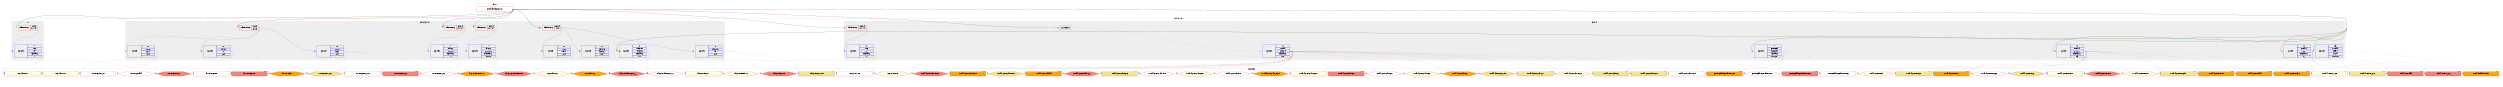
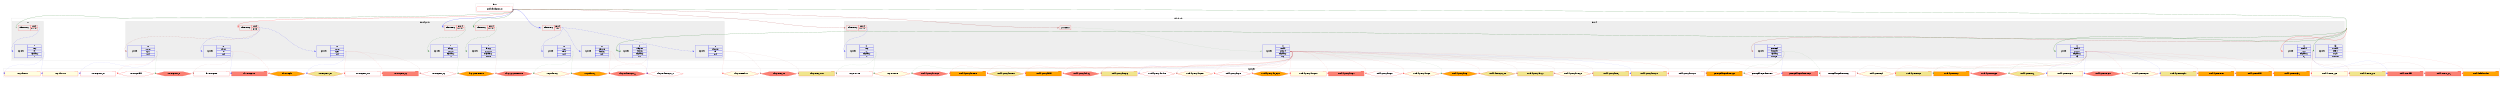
  digraph {
    compound=true
    concentrate=true
    fontname=Helvetica
    fontsize=10
    newrank=true
    rankdir=TB
    ranksep=1.5
    node [color=red fontname=Helvetica fontsize=10 shape=folder style=filled]
    edge [arrowhead=vee color=red headport=w style=dotted tailport=e weight=100]
    n1 [fillcolor=white label="app-text/tesseract-3.04.01" width=4]
    n2 [color=blue label=<<TABLE BORDER="0" CELLBORDER="1" CELLSPACING="0" CELLPADDING="4" WIDTH="220"><TR><TD ROWSPAN="6" CELLPADDING="30">pack_dep</TD></TR><TR><TD WIDTH="110">no</TD></TR><TR><TD>sys-devel</TD></TR><TR><TD>automake</TD></TR><TR><TD>greaterequal</TD></TR><TR><TD>1.15</TD></TR></TABLE>> shape=none style=""]
    n3 [label=<<TABLE BORDER="0" CELLBORDER="1" CELLSPACING="0" CELLPADDING="4"><TR><TD CELLPADDING="10">any_of_group</TD></TR></TABLE>> shape=none style=""]
    n4 [color=blue label=<<TABLE BORDER="0" CELLBORDER="1" CELLSPACING="0" CELLPADDING="4" WIDTH="220"><TR><TD ROWSPAN="6" CELLPADDING="30">pack_dep</TD></TR><TR><TD WIDTH="110">no</TD></TR><TR><TD>virtual</TD></TR><TR><TD>jdk</TD></TR><TR><TD>greaterequal</TD></TR><TR><TD>1.7</TD></TR></TABLE>> shape=none style=""]
    n5 [label=<<TABLE BORDER="0" CELLBORDER="1" CELLSPACING="0" CELLPADDING="4"><TR><TD ROWSPAN="3" CELLPADDING="10">use_conditional</TD></TR><TR><TD>positive</TD></TR><TR><TD>scrollview</TD></TR></TABLE>> shape=none style=""]
    n6 [color=blue label=<<TABLE BORDER="0" CELLBORDER="1" CELLSPACING="0" CELLPADDING="4" WIDTH="220"><TR><TD ROWSPAN="6" CELLPADDING="30">pack_dep</TD></TR><TR><TD WIDTH="110">no</TD></TR><TR><TD>app-portage</TD></TR><TR><TD>elt-patches</TD></TR><TR><TD>greaterequal</TD></TR><TR><TD>20170422</TD></TR></TABLE>> shape=none style=""]
    n7 [color=blue label=<<TABLE BORDER="0" CELLBORDER="1" CELLSPACING="0" CELLPADDING="4" WIDTH="220"><TR><TD ROWSPAN="6" CELLPADDING="30">pack_dep</TD></TR><TR><TD WIDTH="110">no</TD></TR><TR><TD>sys-devel</TD></TR><TR><TD>autoconf</TD></TR><TR><TD>greaterequal</TD></TR><TR><TD>2.69</TD></TR></TABLE>> shape=none style=""]
    n8 [color=blue label=<<TABLE BORDER="0" CELLBORDER="1" CELLSPACING="0" CELLPADDING="4" WIDTH="220"><TR><TD ROWSPAN="6" CELLPADDING="30">pack_dep</TD></TR><TR><TD WIDTH="110">no</TD></TR><TR><TD>sys-devel</TD></TR><TR><TD>libtool</TD></TR><TR><TD>greaterequal</TD></TR><TR><TD>2.4</TD></TR></TABLE>> shape=none style=""]
    n9 [color=blue label=<<TABLE BORDER="0" CELLBORDER="1" CELLSPACING="0" CELLPADDING="4" WIDTH="220"><TR><TD ROWSPAN="6" CELLPADDING="30">pack_dep</TD></TR><TR><TD WIDTH="110">weak</TD></TR><TR><TD>sys-devel</TD></TR><TR><TD>gettext</TD></TR><TR><TD>smaller</TD></TR><TR><TD>0.18.1.1-r3</TD></TR></TABLE>> shape=none style=""]
    n10 [color=blue label=<<TABLE BORDER="0" CELLBORDER="1" CELLSPACING="0" CELLPADDING="4" WIDTH="220"><TR><TD ROWSPAN="6" CELLPADDING="30">pack_dep</TD></TR><TR><TD WIDTH="110">no</TD></TR><TR><TD>media-libs</TD></TR><TR><TD>leptonica</TD></TR><TR><TD>none</TD></TR><TR><TD></TD></TR></TABLE>> shape=none style=""]
    n11 [color=blue label=<<TABLE BORDER="0" CELLBORDER="1" CELLSPACING="0" CELLPADDING="4" WIDTH="220"><TR><TD ROWSPAN="6" CELLPADDING="30">pack_dep</TD></TR><TR><TD WIDTH="110">no</TD></TR><TR><TD>virtual</TD></TR><TR><TD>opencl</TD></TR><TR><TD>none</TD></TR><TR><TD></TD></TR></TABLE>> shape=none style=""]
    n12 [color=blue label=<<TABLE BORDER="0" CELLBORDER="1" CELLSPACING="0" CELLPADDING="4" WIDTH="220"><TR><TD ROWSPAN="6" CELLPADDING="30">pack_dep</TD></TR><TR><TD WIDTH="110">no</TD></TR><TR><TD>media-libs</TD></TR><TR><TD>tiff</TD></TR><TR><TD>none</TD></TR><TR><TD></TD></TR></TABLE>> shape=none style=""]
    n13 [label=<<TABLE BORDER="0" CELLBORDER="1" CELLSPACING="0" CELLPADDING="4"><TR><TD ROWSPAN="3" CELLPADDING="10">use_conditional</TD></TR><TR><TD>positive</TD></TR><TR><TD>opencl</TD></TR></TABLE>> shape=none style=""]
    n14 [color=blue label=<<TABLE BORDER="0" CELLBORDER="1" CELLSPACING="0" CELLPADDING="4" WIDTH="220"><TR><TD ROWSPAN="6" CELLPADDING="30">pack_dep</TD></TR><TR><TD WIDTH="110">no</TD></TR><TR><TD>dev-java</TD></TR><TR><TD>java-config</TD></TR><TR><TD>greaterequal</TD></TR><TR><TD>2.2.0-r3</TD></TR></TABLE>> shape=none style=""]
    n15 [label=<<TABLE BORDER="0" CELLBORDER="1" CELLSPACING="0" CELLPADDING="4"><TR><TD ROWSPAN="3" CELLPADDING="10">use_conditional</TD></TR><TR><TD>positive</TD></TR><TR><TD>scrollview</TD></TR></TABLE>> shape=none style=""]
    n16 [color=blue label=<<TABLE BORDER="0" CELLBORDER="1" CELLSPACING="0" CELLPADDING="4" WIDTH="220"><TR><TD ROWSPAN="6" CELLPADDING="30">pack_dep</TD></TR><TR><TD WIDTH="110">no</TD></TR><TR><TD>dev-java</TD></TR><TR><TD>piccolo2d</TD></TR><TR><TD>greaterequal</TD></TR><TR><TD>3.0</TD></TR></TABLE>> shape=none style=""]
    n17 [label=<<TABLE BORDER="0" CELLBORDER="1" CELLSPACING="0" CELLPADDING="4"><TR><TD ROWSPAN="3" CELLPADDING="10">use_conditional</TD></TR><TR><TD>positive</TD></TR><TR><TD>scrollview</TD></TR></TABLE>> shape=none style=""]
    n18 [color=blue label=<<TABLE BORDER="0" CELLBORDER="1" CELLSPACING="0" CELLPADDING="4" WIDTH="220"><TR><TD ROWSPAN="6" CELLPADDING="30">pack_dep</TD></TR><TR><TD WIDTH="110">no</TD></TR><TR><TD>dev-libs</TD></TR><TR><TD>icu</TD></TR><TR><TD>none</TD></TR><TR><TD></TD></TR></TABLE>> shape=none style=""]
    n19 [color=blue label=<<TABLE BORDER="0" CELLBORDER="1" CELLSPACING="0" CELLPADDING="4" WIDTH="220"><TR><TD ROWSPAN="6" CELLPADDING="30">pack_dep</TD></TR><TR><TD WIDTH="110">no</TD></TR><TR><TD>x11-libs</TD></TR><TR><TD>pango</TD></TR><TR><TD>none</TD></TR><TR><TD></TD></TR></TABLE>> shape=none style=""]
    n20 [color=blue label=<<TABLE BORDER="0" CELLBORDER="1" CELLSPACING="0" CELLPADDING="4" WIDTH="220"><TR><TD ROWSPAN="6" CELLPADDING="30">pack_dep</TD></TR><TR><TD WIDTH="110">no</TD></TR><TR><TD>x11-libs</TD></TR><TR><TD>cairo</TD></TR><TR><TD>none</TD></TR><TR><TD></TD></TR></TABLE>> shape=none style=""]
    n21 [label=<<TABLE BORDER="0" CELLBORDER="1" CELLSPACING="0" CELLPADDING="4"><TR><TD ROWSPAN="3" CELLPADDING="10">use_conditional</TD></TR><TR><TD>positive</TD></TR><TR><TD>training</TD></TR></TABLE>> shape=none style=""]
    n22 [color=blue label=<<TABLE BORDER="0" CELLBORDER="1" CELLSPACING="0" CELLPADDING="4" WIDTH="220"><TR><TD ROWSPAN="6" CELLPADDING="30">pack_dep</TD></TR><TR><TD WIDTH="110">no</TD></TR><TR><TD>media-libs</TD></TR><TR><TD>leptonica</TD></TR><TR><TD>greaterequal</TD></TR><TR><TD>1.71</TD></TR></TABLE>> shape=none style=""]
    n23 [color=blue label=<<TABLE BORDER="0" CELLBORDER="1" CELLSPACING="0" CELLPADDING="4" WIDTH="220"><TR><TD ROWSPAN="6" CELLPADDING="30">pack_dep</TD></TR><TR><TD WIDTH="110">no</TD></TR><TR><TD>virtual</TD></TR><TR><TD>jre</TD></TR><TR><TD>greaterequal</TD></TR><TR><TD>1.7</TD></TR></TABLE>> shape=none style=""]
    n24 [label=<<TABLE BORDER="0" CELLBORDER="1" CELLSPACING="0" CELLPADDING="4"><TR><TD ROWSPAN="3" CELLPADDING="10">use_conditional</TD></TR><TR><TD>positive</TD></TR><TR><TD>scrollview</TD></TR></TABLE>> shape=none style=""]
    n25 [fillcolor=khaki label="sys-devel/automake-1.10.3-r1" shape=hexagon width=4]
    n26 [fillcolor=orange label="sys-devel/automake-1.10.3-r2" width=4]
    n27 [fillcolor=salmon label="sys-devel/automake-1.11.6-r1" shape=hexagon width=4]
    n28 [fillcolor=white label="sys-devel/automake-1.11.6-r2" width=4]
    n29 [fillcolor=khaki label="sys-devel/automake-1.12.6-r1" width=4]
    n30 [fillcolor=khaki label="sys-devel/automake-1.13.4" width=4]
    n31 [fillcolor=lightyellow label="sys-devel/automake-1.13.4-r1" shape=hexagon width=4]
    n32 [fillcolor=khaki label="sys-devel/automake-1.14.1" width=4]
    n33 [fillcolor=khaki label="sys-devel/leptonica-1.14.1-r1" shape=hexagon width=4]
    n34 [fillcolor=orange label="sys-devel/automake-1.15" shape=hexagon width=4]
    n35 [fillcolor=lightyellow label="sys-devel/automake-1.15-r1" shape=hexagon width=4]
    n36 [fillcolor=white label="sys-devel/automake-1.15-r2" shape=hexagon width=4]
    n37 [fillcolor=salmon label="sys-devel/automake-1.15.1" width=4]
    n38 [fillcolor=lightyellow label="sys-devel/automake-1.15.1-r1" width=4]
    n39 [fillcolor=orange label="sys-devel/automake-1.4_p6-r2" shape=hexagon width=4]
    n40 [fillcolor=white label="sys-devel/automake-1.5-r2" shape=hexagon width=4]
    n41 [fillcolor=lightyellow label="sys-devel/automake-1.6.3-r2" shape=hexagon width=4]
    n42 [fillcolor=white label="sys-devel/automake-1.7.9-r3" shape=hexagon width=4]
    n43 [fillcolor=khaki label="sys-devel/automake-1.8.5-r5" width=4]
    n44 [fillcolor=salmon label="sys-devel/automake-1.9.6-r4" shape=hexagon width=4]
    n45 [fillcolor=orange label="sys-devel/automake-9999" width=4]
    n46 [fillcolor=white label="virtual/jdk-1.7.0-r2" width=4]
    n47 [fillcolor=lightyellow label="virtual/jdk-1.8.0-r3" shape=hexagon width=4]
    n48 [fillcolor=white label="app-portage/elt-patches-20170317" shape=hexagon width=4]
    n49 [fillcolor=orange label="app-portage/elt-patches-20170422" width=4]
    n50 [fillcolor=white label="app-portage/elt-patches-20170815" width=4]
    n51 [fillcolor=salmon label="app-portage/elt-patches-20170826.1" width=4]
    n52 [fillcolor=orange label="sys-devel/autoconf-2.13" width=4]
    n53 [fillcolor=khaki label="sys-devel/autoconf-2.59-r7" width=4]
    n54 [fillcolor=lightyellow label="sys-devel/autoconf-2.61-r2" shape=hexagon width=4]
    n55 [fillcolor=salmon label="sys-devel/autoconf-2.62-r1" shape=hexagon width=4]
    n56 [fillcolor=lightyellow label="sys-devel/autoconf-2.63-r1" width=4]
    n57 [fillcolor=khaki label="sys-devel/autoconf-2.64" shape=hexagon width=4]
-   n58 [fillcolor=white label="sys-devel/autoconf-2.65-r1" shape=hexagon width=4]
+   n58 [fillcolor=salmon label="sys-devel/autoconf-2.65-r1" shape=hexagon width=4]
    n59 [fillcolor=orange label="sys-devel/autoconf-2.67" width=4]
    n60 [fillcolor=khaki label="sys-devel/autoconf-2.68" width=4]
    n61 [fillcolor=lightyellow label="sys-devel/autoconf-2.69" shape=hexagon width=4]
    n62 [fillcolor=orange label="sys-devel/autoconf-2.69-r4" width=4]
    n63 [fillcolor=orange label="sys-devel/autoconf-9999" width=4]
    n64 [fillcolor=khaki label="sys-devel/libtool-2.4.6-r2" width=4]
    n65 [fillcolor=lightyellow label="sys-devel/libtool-2.4.6-r3" width=4]
    n66 [fillcolor=salmon label="sys-devel/libtool-2.4.6-r4" width=4]
    n67 [fillcolor=salmon label="sys-devel/libtool-9999" width=4]
    n68 [fillcolor=orange label="sys-devel/gettext-0.19.8.1" width=4]
    n69 [fillcolor=orange label="virtual/opencl-0-r4" shape=hexagon width=4]
    n70 [fillcolor=lightyellow label="virtual/opencl-0-r5" shape=hexagon width=4]
    n71 [fillcolor=lightyellow label="media-libs/tiff-3.9.7-r1" shape=hexagon width=4]
-   n72 [fillcolor=lightyellow label="media-libs/tiff-4.0.7" width=4]
    n73 [fillcolor=khaki label="media-libs/tiff-4.0.7-r3" width=4]
    n74 [fillcolor=salmon label="media-libs/tiff-4.0.8" shape=hexagon width=4]
    n75 [fillcolor=white label="media-libs/leptonica-1.74.1" shape=hexagon width=4]
    n76 [fillcolor=salmon label="media-libs/leptonica-1.14.4" shape=hexagon width=4]
    n77 [fillcolor=salmon label="dev-java/java-config-2.2.0-r3" shape=hexagon width=4]
    n78 [fillcolor=orange label="dev-java/piccolo2d-3.0-r1" shape=hexagon width=4]
    n79 [fillcolor=salmon label="dev-libs/icu-58.1-r1" width=4]
    n80 [fillcolor=white label="dev-libs/icu-58.2-r1" width=4]
    n81 [fillcolor=orange label="dev-libs/icu-59.1" shape=hexagon width=4]
    n82 [fillcolor=white label="x11-libs/pango-1.40.12" width=4]
    n83 [fillcolor=khaki label="x11-libs/pango-1.40.3" shape=hexagon width=4]
    n84 [fillcolor=white label="x11-libs/pango-1.40.5" shape=hexagon width=4]
    n85 [fillcolor=salmon label="x11-libs/pango-1.40.6" width=4]
    n86 [fillcolor=white label="x11-libs/cairo-1.14.10" width=4]
    n87 [fillcolor=salmon label="x11-libs/cairo-1.14.8" shape=hexagon width=4]
    n88 [fillcolor=white label="x11-libs/cairo-9999" shape=hexagon width=4]
    n89 [fillcolor=lightyellow label="virtual/jre-1.7.0-r2" width=4]
    n90 [fillcolor=lightyellow label="virtual/jre-1.8.0-r1" width=4]
    subgraph cluster_1 {
      color=gray
      label=<<i>dependencies</i>>
      subgraph cluster_2 {
        color=gray
        fillcolor="#eeeeee"
        label=<<i>compile</i>>
        style=filled
        subgraph sub_3 {
          color=gray
          fillcolor="#eeeeee"
          label=<<i>compile</i>>
          style=filled
          n3
          subgraph sub_4 {
            color=gray
            fillcolor="#eeeeee"
            label=<<i>compile</i>>
            style=filled
            n2
          }
        }
        subgraph sub_5 {
          color=gray
          fillcolor="#eeeeee"
          label=<<i>compile</i>>
          style=filled
          n5
          subgraph sub_6 {
            color=gray
            fillcolor="#eeeeee"
            label=<<i>compile</i>>
            style=filled
            n4
          }
        }
        subgraph sub_7 {
          color=gray
          fillcolor="#eeeeee"
          label=<<i>compile</i>>
          style=filled
          n6
        }
        subgraph sub_8 {
          color=gray
          fillcolor="#eeeeee"
          label=<<i>compile</i>>
          style=filled
          n7
        }
        subgraph sub_9 {
          color=gray
          fillcolor="#eeeeee"
          label=<<i>compile</i>>
          style=filled
          n8
        }
        subgraph sub_10 {
          color=gray
          fillcolor="#eeeeee"
          label=<<i>compile</i>>
          style=filled
          n9
        }
      }
      subgraph cluster_11 {
        color=gray
        fillcolor="#eeeeee"
        label=<<i>compile and run</i>>
        style=filled
        subgraph sub_12 {
          color=gray
          fillcolor="#eeeeee"
          label=<<i>compile and run</i>>
          style=filled
          n13
          subgraph sub_13 {
            color=gray
            fillcolor="#eeeeee"
            label=<<i>compile and run</i>>
            style=filled
            n10
          }
          subgraph sub_14 {
            color=gray
            fillcolor="#eeeeee"
            label=<<i>compile and run</i>>
            style=filled
            n11
          }
          subgraph sub_15 {
            color=gray
            fillcolor="#eeeeee"
            label=<<i>compile and run</i>>
            style=filled
            n12
          }
        }
        subgraph sub_16 {
          color=gray
          fillcolor="#eeeeee"
          label=<<i>compile and run</i>>
          style=filled
          n15
          subgraph sub_17 {
            color=gray
            fillcolor="#eeeeee"
            label=<<i>compile and run</i>>
            style=filled
            n14
          }
        }
        subgraph sub_18 {
          color=gray
          fillcolor="#eeeeee"
          label=<<i>compile and run</i>>
          style=filled
          n17
          subgraph sub_19 {
            color=gray
            fillcolor="#eeeeee"
            label=<<i>compile and run</i>>
            style=filled
            n16
          }
        }
        subgraph sub_20 {
          color=gray
          fillcolor="#eeeeee"
          label=<<i>compile and run</i>>
          style=filled
          n21
          subgraph sub_21 {
            color=gray
            fillcolor="#eeeeee"
            label=<<i>compile and run</i>>
            style=filled
            n18
          }
          subgraph sub_22 {
            color=gray
            fillcolor="#eeeeee"
            label=<<i>compile and run</i>>
            style=filled
            n19
          }
          subgraph sub_23 {
            color=gray
            fillcolor="#eeeeee"
            label=<<i>compile and run</i>>
            style=filled
            n20
          }
        }
        subgraph sub_24 {
          color=gray
          fillcolor="#eeeeee"
          label=<<i>compile and run</i>>
          style=filled
          n22
        }
      }
      subgraph cluster_25 {
        color=gray
        fillcolor="#eeeeee"
        label=<<i>run</i>>
        style=filled
        subgraph sub_26 {
          color=gray
          fillcolor="#eeeeee"
          label=<<i>run</i>>
          style=filled
          n24
          subgraph sub_27 {
            color=gray
            fillcolor="#eeeeee"
            label=<<i>run</i>>
            style=filled
            n23
          }
        }
      }
    }
    subgraph cluster_28 {
      color=gray
      label=<<i>ebuild</i>>
      rank=same
      n1
    }
    subgraph cluster_29 {
      color=gray
      label=<<i>candidates</i>>
      rank=same
      subgraph sub_30 {
        color=black
        label=<<i>candidates</i>>
        nodesep=1
        rank=same
        n25
        n26
        n27
        n28
        n29
        n30
        n31
        n32
        n33
        n34
        n35
        n36
        n37
        n38
        n39
        n40
        n41
        n42
        n43
        n44
        n45
      }
      subgraph sub_31 {
        color=black
        label=<<i>candidates</i>>
        nodesep=1
        rank=same
        n46
        n47
      }
      subgraph sub_32 {
        color=black
        label=<<i>candidates</i>>
        nodesep=1
        rank=same
        n48
        n49
        n50
        n51
      }
      subgraph sub_33 {
        color=black
        label=<<i>candidates</i>>
        nodesep=1
        rank=same
        n52
        n53
        n54
        n55
        n56
        n57
        n58
        n59
        n60
        n61
        n62
        n63
      }
      subgraph sub_34 {
        color=black
        label=<<i>candidates</i>>
        nodesep=1
        rank=same
        n64
        n65
        n66
        n67
      }
      subgraph sub_35 {
        color=black
        label=<<i>candidates</i>>
        nodesep=1
        rank=same
        n68
      }
      subgraph sub_36 {
        color=black
        label=<<i>candidates</i>>
        nodesep=1
        rank=same
        n69
        n70
      }
      subgraph sub_37 {
        color=black
        label=<<i>candidates</i>>
        nodesep=1
        rank=same
        n71
-       n72
        n73
        n74
      }
      subgraph sub_38 {
        color=black
        label=<<i>candidates</i>>
        nodesep=1
        rank=same
        n75
        n76
      }
      subgraph sub_39 {
        color=black
        label=<<i>candidates</i>>
        nodesep=1
        rank=same
        n77
      }
      subgraph sub_40 {
        color=black
        label=<<i>candidates</i>>
        nodesep=1
        rank=same
        n78
      }
      subgraph sub_41 {
        color=black
        label=<<i>candidates</i>>
        nodesep=1
        rank=same
        n79
        n80
        n81
      }
      subgraph sub_42 {
        color=black
        label=<<i>candidates</i>>
        nodesep=1
        rank=same
        n82
        n83
        n84
        n85
      }
      subgraph sub_43 {
        color=black
        label=<<i>candidates</i>>
        nodesep=1
        rank=same
        n86
        n87
        n88
      }
      subgraph sub_44 {
        color=black
        label=<<i>candidates</i>>
        nodesep=1
        rank=same
        n75
        n76
      }
      subgraph sub_45 {
        color=black
        label=<<i>candidates</i>>
        nodesep=1
        rank=same
        n89
        n90
      }
    }
    n1 -> n3 [color=brown style=solid weight=20]
    n1 -> n5 [color=brown style=solid weight=20]
    n1 -> n6 [color=brown style=solid weight=20]
    n1 -> n7 [color=darkgreen style=solid weight=20]
    n1 -> n8 [style=solid weight=20]
    n1 -> n9 [color=darkgreen style=solid weight=20]
    n1 -> n13 [arrowhead=odotvee color=blue style=solid weight=20]
    n1 -> n15 [arrowhead=odotvee color=darkgreen style=solid weight=20]
    n1 -> n17 [arrowhead=odotvee color=blue style=solid weight=20]
    n1 -> n21 [arrowhead=odotvee style=solid weight=20]
    n1 -> n22 [arrowhead=odotvee color=darkgreen style=solid weight=20]
    n1 -> n24 [arrowhead=odot color=darkgreen style=solid weight=20]
    n2 -> n25
    n2 -> n26
    n2 -> n27 [color=darkgreen]
    n2 -> n28
    n2 -> n29 [color=blue]
    n2 -> n30 [color=brown]
    n2 -> n31 [color=brown]
    n2 -> n32 [color=brown]
    n2 -> n33
    n2 -> n34 [color=darkgreen]
    n2 -> n35
    n2 -> n36
    n2 -> n37
    n2 -> n38
    n2 -> n39
    n2 -> n40
    n2 -> n41 [color=brown]
    n2 -> n42 [color=blue]
    n2 -> n43 [color=brown]
    n2 -> n44
    n2 -> n45
    n3 -> n2 [arrowhead=oinv color=darkgreen weight=20]
    n4 -> n46 [color=darkgreen]
    n4 -> n47 [color=darkgreen]
    n5 -> n4 [color=blue style=dashed weight=20]
    n6 -> n48 [color=darkgreen]
    n6 -> n49 [color=brown]
    n6 -> n50 [color=darkgreen]
    n6 -> n51 [color=blue]
    n7 -> n52 [color=brown]
    n7 -> n53 [color=blue]
    n7 -> n54
    n7 -> n55 [color=blue]
    n7 -> n56 [color=blue]
    n7 -> n57 [color=darkgreen]
    n7 -> n58
    n7 -> n59 [color=darkgreen]
    n7 -> n60
    n7 -> n61 [color=brown]
    n7 -> n62
    n7 -> n63 [color=brown]
    n8 -> n64 [color=brown]
    n8 -> n65
    n8 -> n66 [color=brown]
    n8 -> n67 [color=blue]
    n9 -> n68
    n10 -> n75
    n10 -> n76
    n11 -> n69 [color=darkgreen]
    n11 -> n70 [color=darkgreen]
    n12 -> n71
-   n12 -> n72 [color=darkgreen]
    n12 -> n73 [color=brown]
    n12 -> n74 [color=brown]
    n13 -> n10 [color=blue style=dashed weight=20]
    n13 -> n11 [color=blue style=dashed weight=20]
    n13 -> n12 [color=blue style=dashed weight=20]
    n14 -> n77 [color=brown]
    n15 -> n14 [color=darkgreen style=dashed weight=20]
    n16 -> n78 [color=darkgreen]
    n17 -> n16 [color=darkgreen style=dashed weight=20]
    n18 -> n79 [color=blue]
    n18 -> n80 [color=brown]
    n18 -> n81
    n19 -> n82
    n19 -> n83 [color=blue]
    n19 -> n84 [color=brown]
    n19 -> n85
    n20 -> n86 [color=blue]
    n20 -> n87 [color=darkgreen]
    n20 -> n88
    n21 -> n18 [color=blue style=dashed weight=20]
    n21 -> n19 [color=blue style=dashed weight=20]
    n21 -> n20 [color=brown style=dashed weight=20]
    n22 -> n75 [color=blue]
    n22 -> n76 [color=brown]
    n23 -> n89 [color=blue]
    n23 -> n90 [color=blue]
    n24 -> n23 [color=blue style=dashed weight=20]
  }
